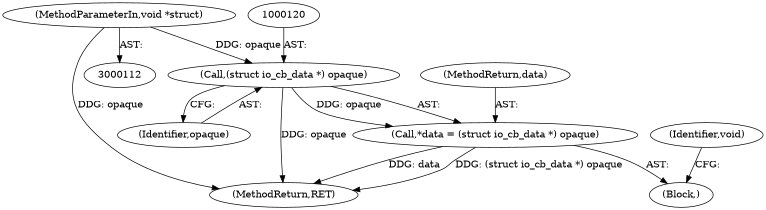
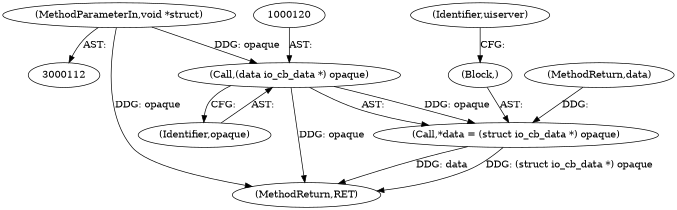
  digraph {
    n1 [label="(MethodParameterIn,void *struct)"]
-   n2 [label="(Call,(struct io_cb_data *) opaque)"]
+   n2 [label="(Call,(data io_cb_data *) opaque)"]
    n3 [label="(MethodReturn,RET)"]
    n4 [label=3000112]
    n5 [label="(Call,*data = (struct io_cb_data *) opaque)"]
    n6 [label="(Identifier,opaque)"]
    n7 [label="(Block,)"]
    n8 [label="(MethodReturn,data)"]
-   n9 [label="(Identifier,void)"]
+   n9 [label="(Identifier,uiserver)"]
    1000120
    n1 -> n2 [label="DDG: opaque"]
    n1 -> n3 [label="DDG: opaque"]
    n1 -> n4 [label="AST: "]
    n2 -> n3 [label="DDG: opaque"]
    n2 -> n5 [label="AST: "]
    n2 -> n5 [label="DDG: opaque"]
    n2 -> n6 [label="CFG: "]
    n5 -> n3 [label="DDG: data"]
    n5 -> n3 [label="DDG: (struct io_cb_data *) opaque"]
-   n5 -> n7 [label="AST: "]
+   n7 -> n5 [label="AST: "]
    n6 -> n2 [label="AST: "]
-   n8 -> n5 [label="AST: "]
+   n8 -> n5 [label="DDG: "]
    n9 -> n7 [label="CFG: "]
    1000120 -> n2 [label="AST: "]
  }
